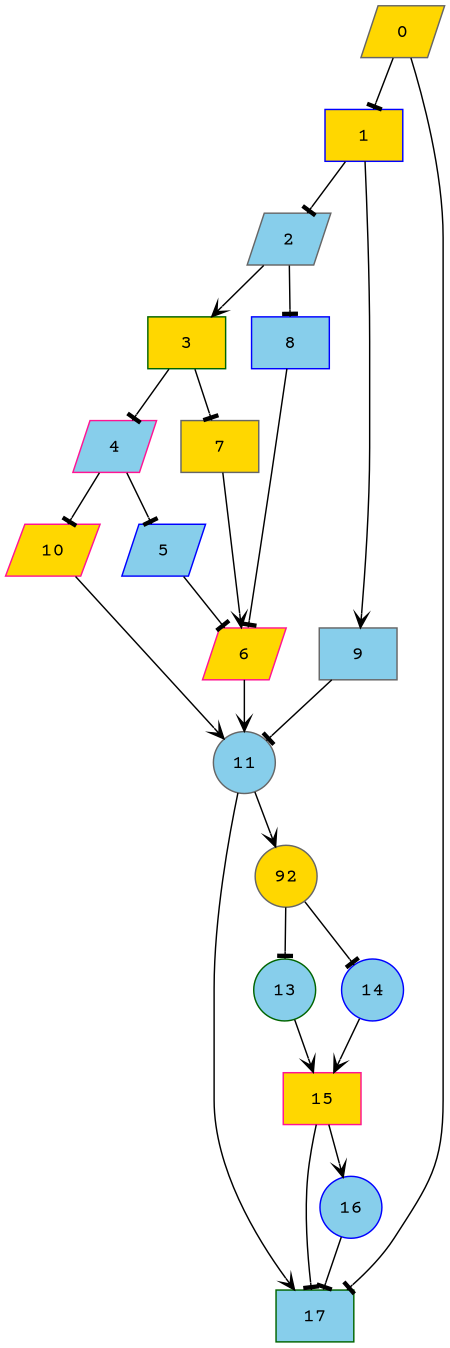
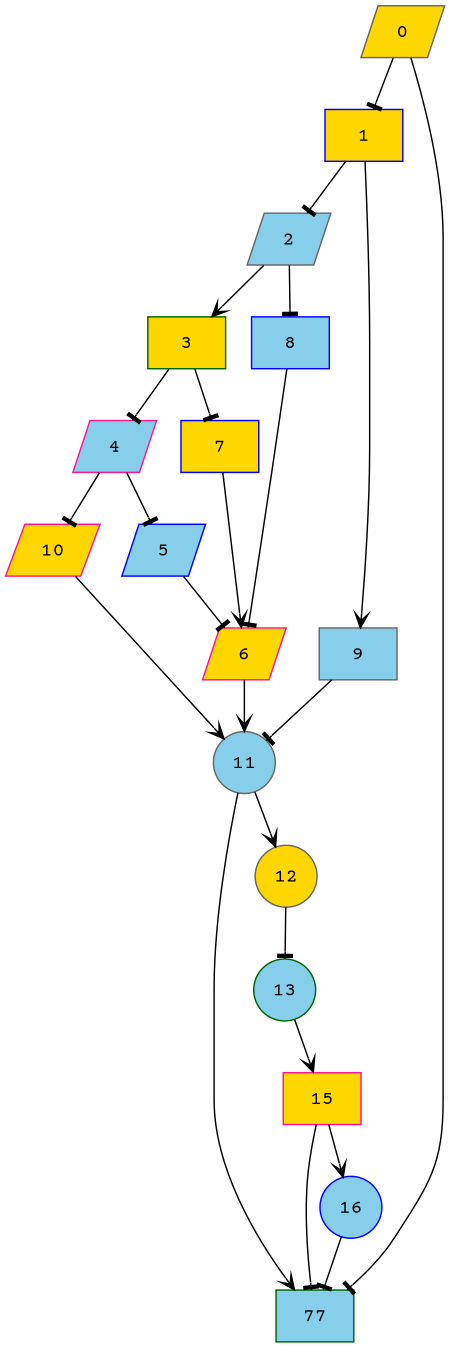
  digraph {
    fontname="Courier Prime"
    node [color=blue fillcolor=skyblue fontname="Courier Prime" shape=box style=filled]
    edge [arrowhead=tee fontname="Courier Prime"]
    0 [color=gray40 fillcolor=gold shape=parallelogram]
    1 [fillcolor=gold]
-   17 [color=darkgreen]
+   17 [color=darkgreen label=77]
    2 [color=gray40 shape=parallelogram]
    9 [color=gray40]
    3 [color=darkgreen fillcolor=gold]
    8
    11 [color=gray40 shape=circle]
    4 [color=deeppink shape=parallelogram]
-   7 [color=gray40 fillcolor=gold]
+   7 [fillcolor=gold]
    6 [color=deeppink fillcolor=gold shape=parallelogram]
    5 [shape=parallelogram]
    10 [color=deeppink fillcolor=gold shape=parallelogram]
-   12 [color=gray40 fillcolor=gold shape=circle label=92]
+   12 [color=gray40 fillcolor=gold shape=circle]
    13 [color=darkgreen shape=circle]
-   14 [shape=circle]
    15 [color=deeppink fillcolor=gold]
    16 [shape=circle]
    0 -> 1
    0 -> 17
    1 -> 2
    1 -> 9 [arrowhead=vee]
    2 -> 3 [arrowhead=vee]
    2 -> 8
    9 -> 11
    3 -> 4
    3 -> 7
    8 -> 6
    11 -> 17 [arrowhead=vee]
    11 -> 12 [arrowhead=vee]
    4 -> 5
    4 -> 10
    7 -> 6 [arrowhead=vee]
    6 -> 11 [arrowhead=vee]
    5 -> 6
    10 -> 11 [arrowhead=vee]
    12 -> 13
-   12 -> 14
    13 -> 15 [arrowhead=vee]
-   14 -> 15 [arrowhead=vee]
    15 -> 17
    15 -> 16 [arrowhead=vee]
    16 -> 17
  }
